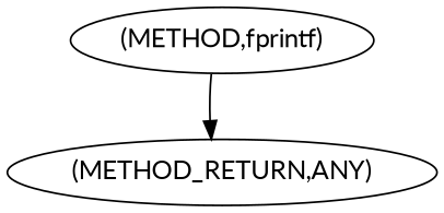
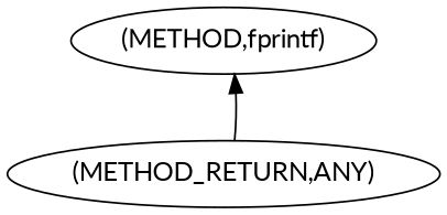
  digraph {
    fontname=Lato
    node [fontname=Lato]
    n1 [label=<(METHOD,fprintf)>]
    n2 [label=<(METHOD_RETURN,ANY)>]
-   n1 -> n2 [fontname=Lato]
+   n2 -> n1 [fontname=Lato]
  }
